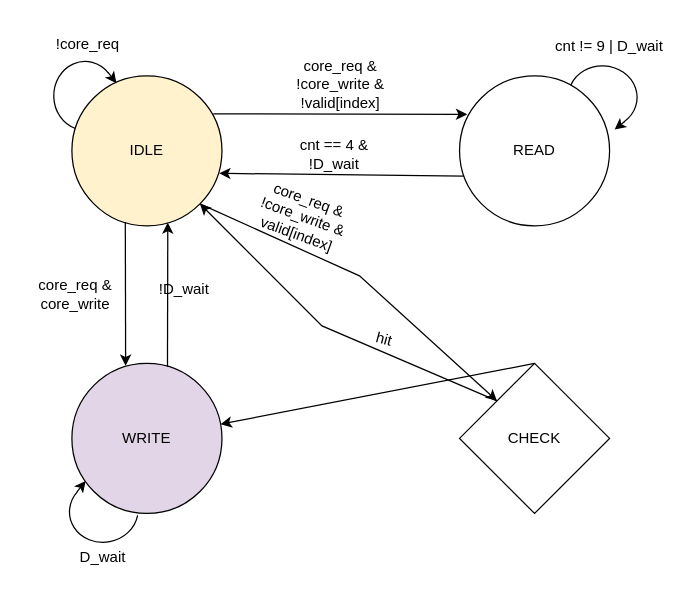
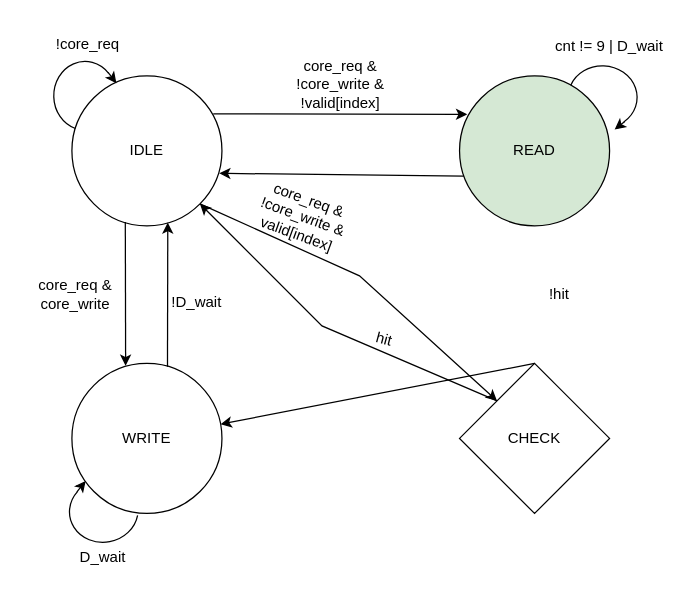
  <mxCell id="0" />
  <mxCell id="1" parent="0" />
- <mxCell id="2" value="IDLE" style="ellipse;whiteSpace=wrap;html=1;fillColor=#fff2cc;" vertex="1" parent="1"><mxGeometry x="57" y="60" width="120" height="120" as="geometry" /></mxCell>
- <mxCell id="3" value="WRITE" style="ellipse;whiteSpace=wrap;html=1;fillColor=#e1d5e7;" vertex="1" parent="1"><mxGeometry x="57" y="290" width="120" height="120" as="geometry" /></mxCell>
+ <mxCell id="2" value="IDLE" style="ellipse;whiteSpace=wrap;html=1;" vertex="1" parent="1"><mxGeometry x="57" y="60" width="120" height="120" as="geometry" /></mxCell>
+ <mxCell id="3" value="WRITE" style="ellipse;whiteSpace=wrap;html=1;" vertex="1" parent="1"><mxGeometry x="57" y="290" width="120" height="120" as="geometry" /></mxCell>
  <mxCell id="4" value="CHECK" style="rhombus;whiteSpace=wrap;html=1;" vertex="1" parent="1"><mxGeometry x="367" y="290" width="120" height="120" as="geometry" /></mxCell>
- <mxCell id="5" value="READ" style="ellipse;whiteSpace=wrap;html=1;" vertex="1" parent="1"><mxGeometry x="367" y="60" width="120" height="120" as="geometry" /></mxCell>
+ <mxCell id="5" value="READ" style="ellipse;whiteSpace=wrap;html=1;fillColor=#d5e8d4;" vertex="1" parent="1"><mxGeometry x="367" y="60" width="120" height="120" as="geometry" /></mxCell>
  <mxCell id="6" value="" style="endArrow=classic;html=1;rounded=0;entryX=0.358;entryY=0.016;entryDx=0;entryDy=0;exitX=0.356;exitY=0.975;exitDx=0;exitDy=0;entryPerimeter=0;exitPerimeter=0;" edge="1" parent="1" source="2" target="3"><mxGeometry width="50" height="50" relative="1" as="geometry"><mxPoint x="100" y="180" as="sourcePoint" /><mxPoint x="100" y="290" as="targetPoint" /></mxGeometry></mxCell>
  <mxCell id="7" value="core_req &amp;amp; core_write" style="text;html=1;strokeColor=none;fillColor=none;align=center;verticalAlign=middle;whiteSpace=wrap;rounded=0;rotation=0;" vertex="1" parent="1"><mxGeometry x="20" y="220" width="80" height="30" as="geometry" /></mxCell>
  <mxCell id="8" value="" style="verticalLabelPosition=bottom;verticalAlign=top;html=1;shape=mxgraph.basic.arc;startAngle=0.3;endAngle=0.885;rotation=90;" vertex="1" parent="1"><mxGeometry x="40" y="51" width="55" height="50" as="geometry" /></mxCell>
  <mxCell id="9" value="!core_req" style="text;html=1;strokeColor=none;fillColor=none;align=center;verticalAlign=middle;whiteSpace=wrap;rounded=0;rotation=0;" vertex="1" parent="1"><mxGeometry x="40" y="20" width="60" height="30" as="geometry" /></mxCell>
  <mxCell id="10" value="" style="endArrow=classic;html=1;rounded=0;entryX=0.28;entryY=0.05;entryDx=0;entryDy=0;entryPerimeter=0;exitX=0.158;exitY=0.132;exitDx=0;exitDy=0;exitPerimeter=0;" edge="1" parent="1" source="8"><mxGeometry width="50" height="50" relative="1" as="geometry"><mxPoint x="86.2" y="57.08" as="sourcePoint" /><mxPoint x="92.6" y="66" as="targetPoint" /></mxGeometry></mxCell>
  <mxCell id="11" value="" style="endArrow=classic;html=1;rounded=0;exitX=0.942;exitY=0.254;exitDx=0;exitDy=0;entryX=0.051;entryY=0.257;entryDx=0;entryDy=0;exitPerimeter=0;entryPerimeter=0;" edge="1" parent="1" source="2" target="5"><mxGeometry width="50" height="50" relative="1" as="geometry"><mxPoint x="177" y="92" as="sourcePoint" /><mxPoint x="367" y="92" as="targetPoint" /></mxGeometry></mxCell>
  <mxCell id="12" value="core_req &amp;amp; !core_write &amp;amp;&lt;br&gt;!valid[index]" style="text;html=1;strokeColor=none;fillColor=none;align=center;verticalAlign=middle;whiteSpace=wrap;rounded=0;rotation=0;" vertex="1" parent="1"><mxGeometry x="227" y="52" width="90" height="30" as="geometry" /></mxCell>
  <mxCell id="13" value="core_req &amp;amp; !core_write &amp;amp;&lt;br&gt;valid[index]" style="text;html=1;strokeColor=none;fillColor=none;align=center;verticalAlign=middle;whiteSpace=wrap;rounded=0;rotation=20;" vertex="1" parent="1"><mxGeometry x="197" y="158" width="90" height="30" as="geometry" /></mxCell>
  <mxCell id="14" value="" style="endArrow=classic;html=1;rounded=0;entryX=0;entryY=0;entryDx=0;entryDy=0;exitX=1;exitY=1;exitDx=0;exitDy=0;" edge="1" parent="1" source="2" target="4"><mxGeometry width="50" height="50" relative="1" as="geometry"><mxPoint x="357" y="210" as="sourcePoint" /><mxPoint x="407" y="160" as="targetPoint" /><Array as="points"><mxPoint x="287" y="220" /></Array></mxGeometry></mxCell>
  <mxCell id="15" value="" style="endArrow=classic;html=1;rounded=0;exitX=0.5;exitY=0;exitDx=0;exitDy=0;" edge="1" parent="1" source="4" target="3"><mxGeometry width="50" height="50" relative="1" as="geometry"><mxPoint x="357" y="210" as="sourcePoint" /><mxPoint x="407" y="160" as="targetPoint" /></mxGeometry></mxCell>
+ <mxCell id="16" value="!hit" style="text;html=1;strokeColor=none;fillColor=none;align=center;verticalAlign=middle;whiteSpace=wrap;rounded=0;" vertex="1" parent="1"><mxGeometry x="417" y="220" width="60" height="30" as="geometry" /></mxCell>
  <mxCell id="17" value="" style="endArrow=classic;html=1;rounded=0;exitX=0;exitY=0;exitDx=0;exitDy=0;entryX=1;entryY=1;entryDx=0;entryDy=0;" edge="1" parent="1" source="4" target="2"><mxGeometry width="50" height="50" relative="1" as="geometry"><mxPoint x="357" y="210" as="sourcePoint" /><mxPoint x="147" y="200" as="targetPoint" /><Array as="points"><mxPoint x="257" y="260" /></Array></mxGeometry></mxCell>
  <mxCell id="18" value="hit" style="text;html=1;strokeColor=none;fillColor=none;align=center;verticalAlign=middle;whiteSpace=wrap;rounded=0;rotation=15;" vertex="1" parent="1"><mxGeometry x="277" y="256" width="60" height="30" as="geometry" /></mxCell>
  <mxCell id="19" value="" style="endArrow=classic;html=1;rounded=0;entryX=0.639;entryY=0.978;entryDx=0;entryDy=0;exitX=0.637;exitY=0.022;exitDx=0;exitDy=0;entryPerimeter=0;exitPerimeter=0;" edge="1" parent="1" source="3" target="2"><mxGeometry width="50" height="50" relative="1" as="geometry"><mxPoint x="134" y="290" as="sourcePoint" /><mxPoint x="134" y="180" as="targetPoint" /></mxGeometry></mxCell>
- <mxCell id="20" value="!D_wait" style="text;html=1;strokeColor=none;fillColor=none;align=center;verticalAlign=middle;whiteSpace=wrap;rounded=0;" vertex="1" parent="1"><mxGeometry x="117" y="216" width="60" height="30" as="geometry" /></mxCell>
+ <mxCell id="20" value="!D_wait" style="text;html=1;strokeColor=none;fillColor=none;align=center;verticalAlign=middle;whiteSpace=wrap;rounded=0;" vertex="1" parent="1"><mxGeometry x="127" y="226" width="60" height="30" as="geometry" /></mxCell>
  <mxCell id="21" value="D_wait" style="text;html=1;strokeColor=none;fillColor=none;align=center;verticalAlign=middle;whiteSpace=wrap;rounded=0;rotation=0;" vertex="1" parent="1"><mxGeometry x="52.05" y="430" width="60" height="30" as="geometry" /></mxCell>
  <mxCell id="22" value="" style="group;rotation=-99;" vertex="1" connectable="0" parent="1"><mxGeometry x="57" y="380" width="50.1" height="55" as="geometry" /></mxCell>
  <mxCell id="23" value="" style="verticalLabelPosition=bottom;verticalAlign=top;html=1;shape=mxgraph.basic.arc;startAngle=0.3;endAngle=0.885;rotation=-9;" vertex="1" parent="22"><mxGeometry x="-2" y="3" width="55" height="50" as="geometry" /></mxCell>
  <mxCell id="24" value="" style="endArrow=classic;html=1;rounded=0;entryX=0.28;entryY=0.05;entryDx=0;entryDy=0;entryPerimeter=0;exitX=0.158;exitY=0.132;exitDx=0;exitDy=0;exitPerimeter=0;" edge="1" parent="22" source="23"><mxGeometry width="50" height="50" relative="1" as="geometry"><mxPoint x="3" y="12" as="sourcePoint" /><mxPoint x="11" y="4" as="targetPoint" /></mxGeometry></mxCell>
  <mxCell id="25" value="" style="group;rotation=94;" vertex="1" connectable="0" parent="1"><mxGeometry x="457" y="50" width="50.1" height="55" as="geometry" /></mxCell>
  <mxCell id="26" value="" style="verticalLabelPosition=bottom;verticalAlign=top;html=1;shape=mxgraph.basic.arc;startAngle=0.3;endAngle=0.885;rotation=184;" vertex="1" parent="25"><mxGeometry x="-3" y="2" width="55" height="50" as="geometry" /></mxCell>
  <mxCell id="27" value="" style="endArrow=classic;html=1;rounded=0;entryX=0.28;entryY=0.05;entryDx=0;entryDy=0;entryPerimeter=0;exitX=0.158;exitY=0.132;exitDx=0;exitDy=0;exitPerimeter=0;" edge="1" parent="25" source="26"><mxGeometry width="50" height="50" relative="1" as="geometry"><mxPoint x="43" y="47" as="sourcePoint" /><mxPoint x="34" y="53" as="targetPoint" /></mxGeometry></mxCell>
- <mxCell id="28" value="cnt == 4 &amp;amp;&lt;br&gt;!D_wait" style="text;html=1;strokeColor=none;fillColor=none;align=center;verticalAlign=middle;whiteSpace=wrap;rounded=0;" vertex="1" parent="1"><mxGeometry x="237" y="108" width="60" height="30" as="geometry" /></mxCell>
  <mxCell id="29" value="" style="endArrow=classic;html=1;rounded=0;exitX=0.029;exitY=0.669;exitDx=0;exitDy=0;entryX=0.982;entryY=0.65;entryDx=0;entryDy=0;entryPerimeter=0;exitPerimeter=0;" edge="1" parent="1" source="5" target="2"><mxGeometry width="50" height="50" relative="1" as="geometry"><mxPoint x="367" y="137" as="sourcePoint" /><mxPoint x="177" y="137" as="targetPoint" /></mxGeometry></mxCell>
  <mxCell id="30" value="cnt != 9 | D_wait" style="text;html=1;strokeColor=none;fillColor=none;align=center;verticalAlign=middle;whiteSpace=wrap;rounded=0;" vertex="1" parent="1"><mxGeometry x="437" y="22" width="100" height="30" as="geometry" /></mxCell>
